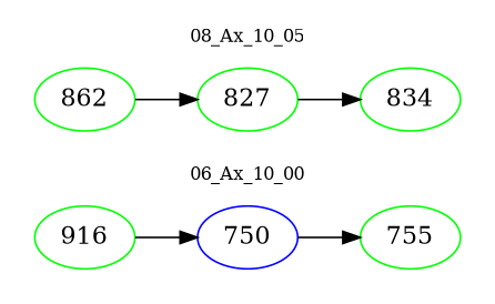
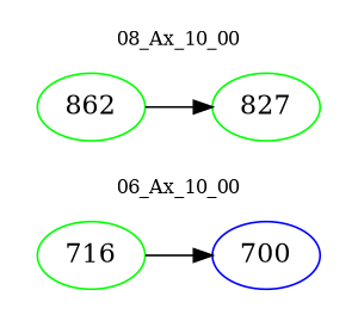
  digraph {
    rankdir=LR
    node [color=green]
    edge [color=black]
-   n1 [label=916]
-   n2 [color=blue label=750]
-   n3 [label=755]
+   n1 [label=716]
+   n2 [color=blue label=700]
    n4 [label=862]
    n5 [label=827]
-   n6 [label=834]
    subgraph cluster_1 {
      color=white
      fontsize=10
      label="06_Ax_10_00"
      n1
      n2
-     n3
    }
    subgraph cluster_2 {
      color=white
      fontsize=10
-     label="08_Ax_10_05"
+     label="08_Ax_10_00"
      n4
      n5
-     n6
    }
    n1 -> n2
-   n2 -> n3
    n4 -> n5
-   n5 -> n6
  }
